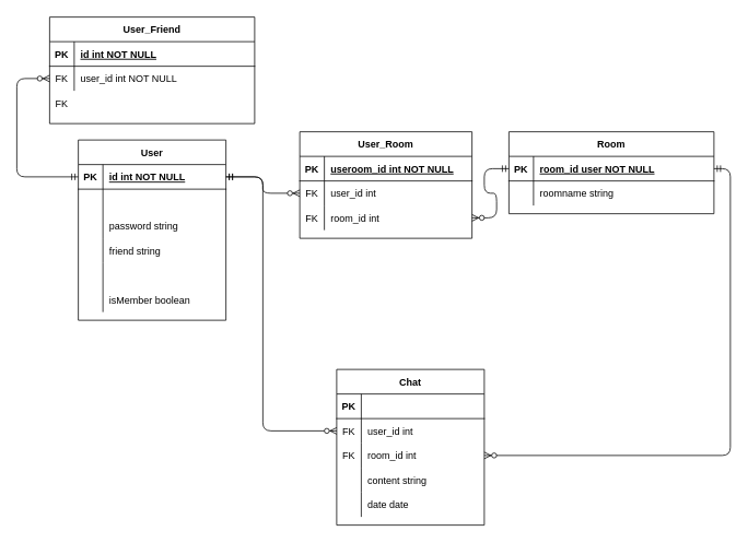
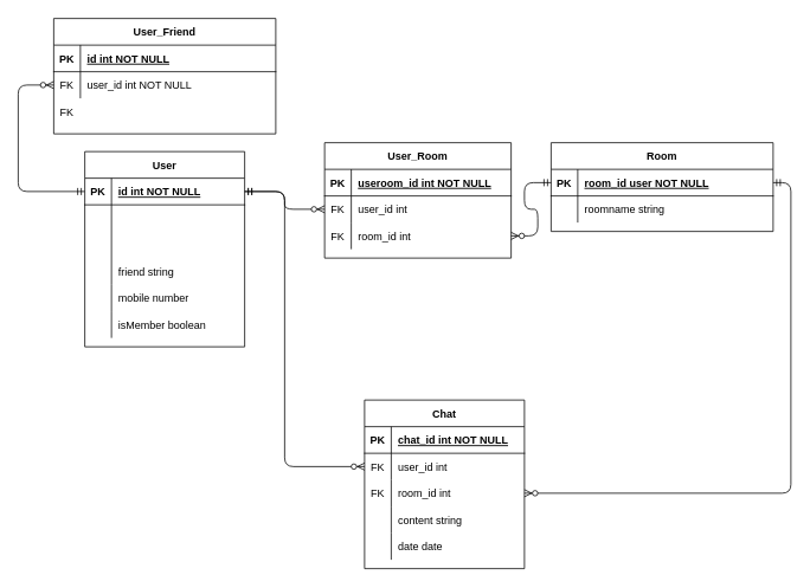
  <mxCell id="0" />
  <mxCell id="1" parent="0" />
  <mxCell id="2" value="Room" style="shape=table;startSize=30;container=1;collapsible=1;childLayout=tableLayout;fixedRows=1;rowLines=0;fontStyle=1;align=center;resizeLast=1;" parent="1" vertex="1"><mxGeometry x="620" y="160" width="250" height="100" as="geometry"><mxRectangle x="450" y="120" width="70" height="30" as="alternateBounds" /></mxGeometry></mxCell>
  <mxCell id="3" value="" style="shape=partialRectangle;collapsible=0;dropTarget=0;pointerEvents=0;fillColor=none;points=[[0,0.5],[1,0.5]];portConstraint=eastwest;top=0;left=0;right=0;bottom=1;" parent="2" vertex="1"><mxGeometry y="30" width="250" height="30" as="geometry" /></mxCell>
  <mxCell id="4" value="PK" style="shape=partialRectangle;overflow=hidden;connectable=0;fillColor=none;top=0;left=0;bottom=0;right=0;fontStyle=1;" parent="3" vertex="1"><mxGeometry width="30" height="30" as="geometry" /></mxCell>
  <mxCell id="5" value="room_id user NOT NULL" style="shape=partialRectangle;overflow=hidden;connectable=0;fillColor=none;top=0;left=0;bottom=0;right=0;align=left;spacingLeft=6;fontStyle=5;" parent="3" vertex="1"><mxGeometry x="30" width="220" height="30" as="geometry" /></mxCell>
  <mxCell id="6" value="" style="shape=partialRectangle;collapsible=0;dropTarget=0;pointerEvents=0;fillColor=none;top=0;left=0;bottom=0;right=0;points=[[0,0.5],[1,0.5]];portConstraint=eastwest;" vertex="1" parent="2"><mxGeometry y="60" width="250" height="30" as="geometry" /></mxCell>
  <mxCell id="7" value="" style="shape=partialRectangle;connectable=0;fillColor=none;top=0;left=0;bottom=0;right=0;fontStyle=0;overflow=hidden;" vertex="1" parent="6"><mxGeometry width="30" height="30" as="geometry" /></mxCell>
  <mxCell id="8" value="roomname string" style="shape=partialRectangle;connectable=0;fillColor=none;top=0;left=0;bottom=0;right=0;align=left;spacingLeft=6;fontStyle=0;overflow=hidden;" vertex="1" parent="6"><mxGeometry x="30" width="220" height="30" as="geometry" /></mxCell>
  <mxCell id="9" value="User_Friend" style="shape=table;startSize=30;container=1;collapsible=1;childLayout=tableLayout;fixedRows=1;rowLines=0;fontStyle=1;align=center;resizeLast=1;" parent="1" vertex="1"><mxGeometry x="60" y="20" width="250" height="130" as="geometry" /></mxCell>
  <mxCell id="10" value="" style="shape=partialRectangle;collapsible=0;dropTarget=0;pointerEvents=0;fillColor=none;points=[[0,0.5],[1,0.5]];portConstraint=eastwest;top=0;left=0;right=0;bottom=1;" parent="9" vertex="1"><mxGeometry y="30" width="250" height="30" as="geometry" /></mxCell>
  <mxCell id="11" value="PK" style="shape=partialRectangle;overflow=hidden;connectable=0;fillColor=none;top=0;left=0;bottom=0;right=0;fontStyle=1;" parent="10" vertex="1"><mxGeometry width="30" height="30" as="geometry" /></mxCell>
  <mxCell id="12" value="id int NOT NULL" style="shape=partialRectangle;overflow=hidden;connectable=0;fillColor=none;top=0;left=0;bottom=0;right=0;align=left;spacingLeft=6;fontStyle=5;" parent="10" vertex="1"><mxGeometry x="30" width="220" height="30" as="geometry" /></mxCell>
  <mxCell id="13" value="" style="shape=partialRectangle;collapsible=0;dropTarget=0;pointerEvents=0;fillColor=none;top=0;left=0;bottom=0;right=0;points=[[0,0.5],[1,0.5]];portConstraint=eastwest;" vertex="1" parent="9"><mxGeometry y="60" width="250" height="30" as="geometry" /></mxCell>
  <mxCell id="14" value="FK" style="shape=partialRectangle;connectable=0;fillColor=none;top=0;left=0;bottom=0;right=0;fontStyle=0;overflow=hidden;" vertex="1" parent="13"><mxGeometry width="30" height="30" as="geometry" /></mxCell>
  <mxCell id="15" value="user_id int NOT NULL" style="shape=partialRectangle;connectable=0;fillColor=none;top=0;left=0;bottom=0;right=0;align=left;spacingLeft=6;fontStyle=0;overflow=hidden;" vertex="1" parent="13"><mxGeometry x="30" width="220" height="30" as="geometry" /></mxCell>
  <mxCell id="16" value="" style="shape=partialRectangle;collapsible=0;dropTarget=0;pointerEvents=0;fillColor=none;top=0;left=0;bottom=0;right=0;points=[[0,0.5],[1,0.5]];portConstraint=eastwest;" vertex="1" parent="9"><mxGeometry y="90" width="250" height="30" as="geometry" /></mxCell>
  <mxCell id="17" value="FK" style="shape=partialRectangle;connectable=0;fillColor=none;top=0;left=0;bottom=0;right=0;fontStyle=0;overflow=hidden;" vertex="1" parent="16"><mxGeometry width="30" height="30" as="geometry" /></mxCell>
  <mxCell id="18" value="User" style="shape=table;startSize=30;container=1;collapsible=1;childLayout=tableLayout;fixedRows=1;rowLines=0;fontStyle=1;align=center;resizeLast=1;" vertex="1" parent="1"><mxGeometry x="95" y="170" width="180" height="220" as="geometry" /></mxCell>
  <mxCell id="19" value="" style="shape=partialRectangle;collapsible=0;dropTarget=0;pointerEvents=0;fillColor=none;top=0;left=0;bottom=1;right=0;points=[[0,0.5],[1,0.5]];portConstraint=eastwest;" vertex="1" parent="18"><mxGeometry y="30" width="180" height="30" as="geometry" /></mxCell>
  <mxCell id="20" value="PK" style="shape=partialRectangle;connectable=0;fillColor=none;top=0;left=0;bottom=0;right=0;fontStyle=1;overflow=hidden;" vertex="1" parent="19"><mxGeometry width="30" height="30" as="geometry" /></mxCell>
  <mxCell id="21" value="id int NOT NULL" style="shape=partialRectangle;connectable=0;fillColor=none;top=0;left=0;bottom=0;right=0;align=left;spacingLeft=6;fontStyle=5;overflow=hidden;" vertex="1" parent="19"><mxGeometry x="30" width="150" height="30" as="geometry" /></mxCell>
  <mxCell id="22" value="" style="shape=partialRectangle;collapsible=0;dropTarget=0;pointerEvents=0;fillColor=none;top=0;left=0;bottom=0;right=0;points=[[0,0.5],[1,0.5]];portConstraint=eastwest;" vertex="1" parent="18"><mxGeometry y="60" width="180" height="30" as="geometry" /></mxCell>
  <mxCell id="23" value="" style="shape=partialRectangle;connectable=0;fillColor=none;top=0;left=0;bottom=0;right=0;fontStyle=0;overflow=hidden;" vertex="1" parent="22"><mxGeometry width="30" height="30" as="geometry" /></mxCell>
  <mxCell id="24" value="" style="shape=partialRectangle;collapsible=0;dropTarget=0;pointerEvents=0;fillColor=none;top=0;left=0;bottom=0;right=0;points=[[0,0.5],[1,0.5]];portConstraint=eastwest;" vertex="1" parent="18"><mxGeometry y="90" width="180" height="30" as="geometry" /></mxCell>
  <mxCell id="25" value="" style="shape=partialRectangle;connectable=0;fillColor=none;top=0;left=0;bottom=0;right=0;editable=1;overflow=hidden;" vertex="1" parent="24"><mxGeometry width="30" height="30" as="geometry" /></mxCell>
- <mxCell id="26" value="password string" style="shape=partialRectangle;connectable=0;fillColor=none;top=0;left=0;bottom=0;right=0;align=left;spacingLeft=6;overflow=hidden;" vertex="1" parent="24"><mxGeometry x="30" width="150" height="30" as="geometry" /></mxCell>
  <mxCell id="27" value="" style="shape=partialRectangle;collapsible=0;dropTarget=0;pointerEvents=0;fillColor=none;top=0;left=0;bottom=0;right=0;points=[[0,0.5],[1,0.5]];portConstraint=eastwest;" vertex="1" parent="18"><mxGeometry y="120" width="180" height="30" as="geometry" /></mxCell>
  <mxCell id="28" value="" style="shape=partialRectangle;connectable=0;fillColor=none;top=0;left=0;bottom=0;right=0;editable=1;overflow=hidden;" vertex="1" parent="27"><mxGeometry width="30" height="30" as="geometry" /></mxCell>
  <mxCell id="29" value="friend string" style="shape=partialRectangle;connectable=0;fillColor=none;top=0;left=0;bottom=0;right=0;align=left;spacingLeft=6;overflow=hidden;" vertex="1" parent="27"><mxGeometry x="30" width="150" height="30" as="geometry" /></mxCell>
  <mxCell id="30" value="" style="shape=partialRectangle;collapsible=0;dropTarget=0;pointerEvents=0;fillColor=none;top=0;left=0;bottom=0;right=0;points=[[0,0.5],[1,0.5]];portConstraint=eastwest;" vertex="1" parent="18"><mxGeometry y="150" width="180" height="30" as="geometry" /></mxCell>
  <mxCell id="31" value="" style="shape=partialRectangle;connectable=0;fillColor=none;top=0;left=0;bottom=0;right=0;editable=1;overflow=hidden;" vertex="1" parent="30"><mxGeometry width="30" height="30" as="geometry" /></mxCell>
+ <mxCell id="32" value="mobile number" style="shape=partialRectangle;connectable=0;fillColor=none;top=0;left=0;bottom=0;right=0;align=left;spacingLeft=6;overflow=hidden;" vertex="1" parent="30"><mxGeometry x="30" width="150" height="30" as="geometry" /></mxCell>
  <mxCell id="33" value="" style="shape=partialRectangle;collapsible=0;dropTarget=0;pointerEvents=0;fillColor=none;top=0;left=0;bottom=0;right=0;points=[[0,0.5],[1,0.5]];portConstraint=eastwest;" vertex="1" parent="18"><mxGeometry y="180" width="180" height="30" as="geometry" /></mxCell>
  <mxCell id="34" value="" style="shape=partialRectangle;connectable=0;fillColor=none;top=0;left=0;bottom=0;right=0;editable=1;overflow=hidden;" vertex="1" parent="33"><mxGeometry width="30" height="30" as="geometry" /></mxCell>
  <mxCell id="35" value="isMember boolean" style="shape=partialRectangle;connectable=0;fillColor=none;top=0;left=0;bottom=0;right=0;align=left;spacingLeft=6;overflow=hidden;" vertex="1" parent="33"><mxGeometry x="30" width="150" height="30" as="geometry" /></mxCell>
  <mxCell id="36" value="Chat" style="shape=table;startSize=30;container=1;collapsible=1;childLayout=tableLayout;fixedRows=1;rowLines=0;fontStyle=1;align=center;resizeLast=1;" vertex="1" parent="1"><mxGeometry x="410" y="450" width="180" height="190" as="geometry" /></mxCell>
  <mxCell id="37" value="" style="shape=partialRectangle;collapsible=0;dropTarget=0;pointerEvents=0;fillColor=none;top=0;left=0;bottom=1;right=0;points=[[0,0.5],[1,0.5]];portConstraint=eastwest;" vertex="1" parent="36"><mxGeometry y="30" width="180" height="30" as="geometry" /></mxCell>
  <mxCell id="38" value="PK" style="shape=partialRectangle;connectable=0;fillColor=none;top=0;left=0;bottom=0;right=0;fontStyle=1;overflow=hidden;" vertex="1" parent="37"><mxGeometry width="30" height="30" as="geometry" /></mxCell>
+ <mxCell id="39" value="chat_id int NOT NULL" style="shape=partialRectangle;connectable=0;fillColor=none;top=0;left=0;bottom=0;right=0;align=left;spacingLeft=6;fontStyle=5;overflow=hidden;" vertex="1" parent="37"><mxGeometry x="30" width="150" height="30" as="geometry" /></mxCell>
  <mxCell id="40" value="" style="shape=partialRectangle;collapsible=0;dropTarget=0;pointerEvents=0;fillColor=none;top=0;left=0;bottom=0;right=0;points=[[0,0.5],[1,0.5]];portConstraint=eastwest;" vertex="1" parent="36"><mxGeometry y="60" width="180" height="30" as="geometry" /></mxCell>
  <mxCell id="41" value="FK" style="shape=partialRectangle;connectable=0;fillColor=none;top=0;left=0;bottom=0;right=0;fontStyle=0;overflow=hidden;" vertex="1" parent="40"><mxGeometry width="30" height="30" as="geometry" /></mxCell>
  <mxCell id="42" value="user_id int" style="shape=partialRectangle;connectable=0;fillColor=none;top=0;left=0;bottom=0;right=0;align=left;spacingLeft=6;fontStyle=0;overflow=hidden;" vertex="1" parent="40"><mxGeometry x="30" width="150" height="30" as="geometry" /></mxCell>
  <mxCell id="43" value="" style="shape=partialRectangle;collapsible=0;dropTarget=0;pointerEvents=0;fillColor=none;top=0;left=0;bottom=0;right=0;points=[[0,0.5],[1,0.5]];portConstraint=eastwest;" vertex="1" parent="36"><mxGeometry y="90" width="180" height="30" as="geometry" /></mxCell>
  <mxCell id="44" value="FK" style="shape=partialRectangle;connectable=0;fillColor=none;top=0;left=0;bottom=0;right=0;fontStyle=0;overflow=hidden;" vertex="1" parent="43"><mxGeometry width="30" height="30" as="geometry" /></mxCell>
  <mxCell id="45" value="room_id int" style="shape=partialRectangle;connectable=0;fillColor=none;top=0;left=0;bottom=0;right=0;align=left;spacingLeft=6;fontStyle=0;overflow=hidden;" vertex="1" parent="43"><mxGeometry x="30" width="150" height="30" as="geometry" /></mxCell>
  <mxCell id="46" value="" style="shape=partialRectangle;collapsible=0;dropTarget=0;pointerEvents=0;fillColor=none;top=0;left=0;bottom=0;right=0;points=[[0,0.5],[1,0.5]];portConstraint=eastwest;" vertex="1" parent="36"><mxGeometry y="120" width="180" height="30" as="geometry" /></mxCell>
  <mxCell id="47" value="" style="shape=partialRectangle;connectable=0;fillColor=none;top=0;left=0;bottom=0;right=0;editable=1;overflow=hidden;" vertex="1" parent="46"><mxGeometry width="30" height="30" as="geometry" /></mxCell>
  <mxCell id="48" value="content string" style="shape=partialRectangle;connectable=0;fillColor=none;top=0;left=0;bottom=0;right=0;align=left;spacingLeft=6;overflow=hidden;" vertex="1" parent="46"><mxGeometry x="30" width="150" height="30" as="geometry" /></mxCell>
  <mxCell id="49" value="" style="shape=partialRectangle;collapsible=0;dropTarget=0;pointerEvents=0;fillColor=none;top=0;left=0;bottom=0;right=0;points=[[0,0.5],[1,0.5]];portConstraint=eastwest;" vertex="1" parent="36"><mxGeometry y="150" width="180" height="30" as="geometry" /></mxCell>
  <mxCell id="50" value="" style="shape=partialRectangle;connectable=0;fillColor=none;top=0;left=0;bottom=0;right=0;editable=1;overflow=hidden;" vertex="1" parent="49"><mxGeometry width="30" height="30" as="geometry" /></mxCell>
  <mxCell id="51" value="date date" style="shape=partialRectangle;connectable=0;fillColor=none;top=0;left=0;bottom=0;right=0;align=left;spacingLeft=6;overflow=hidden;" vertex="1" parent="49"><mxGeometry x="30" width="150" height="30" as="geometry" /></mxCell>
  <mxCell id="52" value="" style="edgeStyle=orthogonalEdgeStyle;fontSize=12;html=1;endArrow=ERzeroToMany;startArrow=ERmandOne;exitX=1;exitY=0.5;exitDx=0;exitDy=0;entryX=1;entryY=0.5;entryDx=0;entryDy=0;rounded=1;" edge="1" parent="1" source="3" target="43"><mxGeometry width="100" height="100" relative="1" as="geometry"><mxPoint x="330" y="480" as="sourcePoint" /><mxPoint x="430" y="380" as="targetPoint" /><Array as="points"><mxPoint x="890" y="205" /><mxPoint x="890" y="555" /></Array></mxGeometry></mxCell>
  <mxCell id="53" value="" style="edgeStyle=orthogonalEdgeStyle;fontSize=12;html=1;endArrow=ERzeroToMany;startArrow=ERmandOne;strokeColor=#000000;exitX=1;exitY=0.5;exitDx=0;exitDy=0;entryX=0;entryY=0.5;entryDx=0;entryDy=0;" edge="1" parent="1" source="19" target="40"><mxGeometry width="100" height="100" relative="1" as="geometry"><mxPoint x="320" y="380" as="sourcePoint" /><mxPoint x="420" y="280" as="targetPoint" /><Array as="points"><mxPoint x="320" y="215" /><mxPoint x="320" y="525" /></Array></mxGeometry></mxCell>
  <mxCell id="54" value="User_Room" style="shape=table;startSize=30;container=1;collapsible=1;childLayout=tableLayout;fixedRows=1;rowLines=0;fontStyle=1;align=center;resizeLast=1;" vertex="1" parent="1"><mxGeometry x="365" y="160" width="210" height="130" as="geometry" /></mxCell>
  <mxCell id="55" value="" style="shape=partialRectangle;collapsible=0;dropTarget=0;pointerEvents=0;fillColor=none;top=0;left=0;bottom=1;right=0;points=[[0,0.5],[1,0.5]];portConstraint=eastwest;" vertex="1" parent="54"><mxGeometry y="30" width="210" height="30" as="geometry" /></mxCell>
  <mxCell id="56" value="PK" style="shape=partialRectangle;connectable=0;fillColor=none;top=0;left=0;bottom=0;right=0;fontStyle=1;overflow=hidden;" vertex="1" parent="55"><mxGeometry width="30" height="30" as="geometry" /></mxCell>
  <mxCell id="57" value="useroom_id int NOT NULL" style="shape=partialRectangle;connectable=0;fillColor=none;top=0;left=0;bottom=0;right=0;align=left;spacingLeft=6;fontStyle=5;overflow=hidden;" vertex="1" parent="55"><mxGeometry x="30" width="180" height="30" as="geometry" /></mxCell>
  <mxCell id="58" value="" style="shape=partialRectangle;collapsible=0;dropTarget=0;pointerEvents=0;fillColor=none;top=0;left=0;bottom=0;right=0;points=[[0,0.5],[1,0.5]];portConstraint=eastwest;" vertex="1" parent="54"><mxGeometry y="60" width="210" height="30" as="geometry" /></mxCell>
  <mxCell id="59" value="FK" style="shape=partialRectangle;connectable=0;fillColor=none;top=0;left=0;bottom=0;right=0;fontStyle=0;overflow=hidden;" vertex="1" parent="58"><mxGeometry width="30" height="30" as="geometry" /></mxCell>
  <mxCell id="60" value="user_id int" style="shape=partialRectangle;connectable=0;fillColor=none;top=0;left=0;bottom=0;right=0;align=left;spacingLeft=6;fontStyle=0;overflow=hidden;" vertex="1" parent="58"><mxGeometry x="30" width="180" height="30" as="geometry" /></mxCell>
  <mxCell id="61" value="" style="shape=partialRectangle;collapsible=0;dropTarget=0;pointerEvents=0;fillColor=none;top=0;left=0;bottom=0;right=0;points=[[0,0.5],[1,0.5]];portConstraint=eastwest;" vertex="1" parent="54"><mxGeometry y="90" width="210" height="30" as="geometry" /></mxCell>
  <mxCell id="62" value="FK" style="shape=partialRectangle;connectable=0;fillColor=none;top=0;left=0;bottom=0;right=0;fontStyle=0;overflow=hidden;" vertex="1" parent="61"><mxGeometry width="30" height="30" as="geometry" /></mxCell>
  <mxCell id="63" value="room_id int" style="shape=partialRectangle;connectable=0;fillColor=none;top=0;left=0;bottom=0;right=0;align=left;spacingLeft=6;fontStyle=0;overflow=hidden;" vertex="1" parent="61"><mxGeometry x="30" width="180" height="30" as="geometry" /></mxCell>
  <mxCell id="64" value="" style="edgeStyle=orthogonalEdgeStyle;fontSize=12;html=1;endArrow=ERzeroToMany;startArrow=ERmandOne;strokeColor=#000000;exitX=0;exitY=0.5;exitDx=0;exitDy=0;entryX=0;entryY=0.5;entryDx=0;entryDy=0;" edge="1" parent="1" source="19" target="13"><mxGeometry width="100" height="100" relative="1" as="geometry"><mxPoint x="-20" y="340" as="sourcePoint" /><mxPoint x="80" y="240" as="targetPoint" /><Array as="points"><mxPoint x="20" y="215" /><mxPoint x="20" y="95" /></Array></mxGeometry></mxCell>
  <mxCell id="65" value="" style="edgeStyle=entityRelationEdgeStyle;fontSize=12;html=1;endArrow=ERzeroToMany;startArrow=ERmandOne;strokeColor=#000000;exitX=0;exitY=0.5;exitDx=0;exitDy=0;entryX=1;entryY=0.5;entryDx=0;entryDy=0;" edge="1" parent="1" source="3" target="61"><mxGeometry width="100" height="100" relative="1" as="geometry"><mxPoint x="640" y="440" as="sourcePoint" /><mxPoint x="740" y="340" as="targetPoint" /></mxGeometry></mxCell>
  <mxCell id="66" value="" style="edgeStyle=orthogonalEdgeStyle;fontSize=12;html=1;endArrow=ERzeroToMany;startArrow=ERmandOne;strokeColor=#000000;exitX=1;exitY=0.5;exitDx=0;exitDy=0;entryX=0;entryY=0.5;entryDx=0;entryDy=0;" edge="1" parent="1" source="19" target="58"><mxGeometry width="100" height="100" relative="1" as="geometry"><mxPoint x="590" y="430" as="sourcePoint" /><mxPoint x="690" y="330" as="targetPoint" /></mxGeometry></mxCell>
